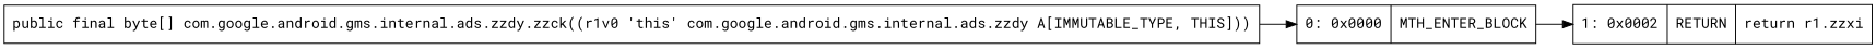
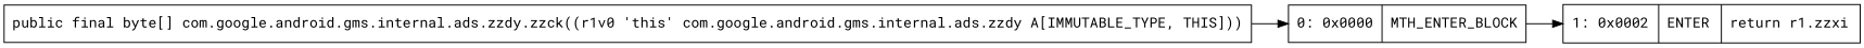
  digraph {
    rankdir=LR
    fontname="Roboto Mono"
    node [shape=record fontname="Roboto Mono"]
    edge [fontname="Roboto Mono"]
    n1 [label="{0\:\ 0x0000|MTH_ENTER_BLOCK\l}"]
-   n2 [label="{1\:\ 0x0002|RETURN\l|return r1.zzxi\l}"]
+   n2 [label="{1\:\ 0x0002|ENTER\l|return r1.zzxi\l}"]
    n3 [label="{public final byte[] com.google.android.gms.internal.ads.zzdy.zzck((r1v0 'this' com.google.android.gms.internal.ads.zzdy A[IMMUTABLE_TYPE, THIS])) }"]
    n1 -> n2
    n3 -> n1
  }
